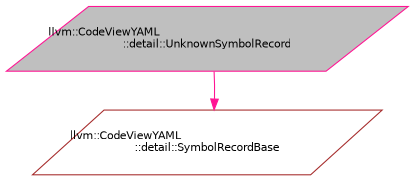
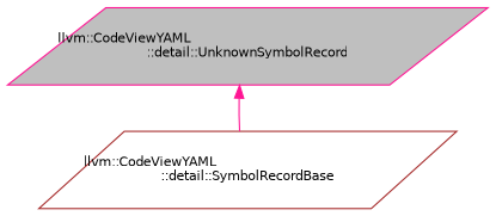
  digraph {
    node [fontname=Helvetica fontsize=10 shape=parallelogram]
    n1 [color=deeppink fillcolor=grey75 fontcolor=black height=0.2 label="llvm::CodeViewYAML\l::detail::UnknownSymbolRecord" style=filled width=0.4]
    n2 [color=brown height=0.2 label="llvm::CodeViewYAML\l::detail::SymbolRecordBase" width=0.4]
-   n2 -> n1 [color=deeppink dir=back fontname=Helvetica fontsize=10 labelfontname=Helvetica labelfontsize=10 style=solid]
+   n1 -> n2 [color=deeppink dir=back fontname=Helvetica fontsize=10 labelfontname=Helvetica labelfontsize=10 style=solid]
  }
